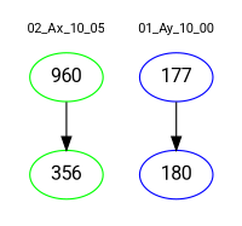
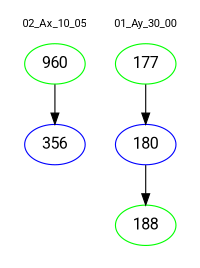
  digraph {
    fontname=Roboto
    node [color=green fontname=Roboto]
    edge [color=black fontname=Roboto]
    n1 [label=960]
-   n2 [label=356]
-   n3 [color=blue label=177]
+   n2 [color=blue label=356]
+   n3 [label=177]
    n4 [color=blue label=180]
+   n5 [label=188]
    subgraph cluster_1 {
      color=white
      fontsize=10
      label="02_Ax_10_05"
      n1
      n2
    }
    subgraph cluster_2 {
      color=white
      fontsize=10
-     label="01_Ay_10_00"
+     label="01_Ay_30_00"
      n3
      n4
+     n5
    }
    n1 -> n2
    n3 -> n4
+   n4 -> n5
  }
